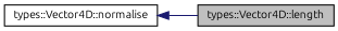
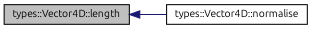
  digraph {
    rankdir=LR
    fontname=Ubuntu
    node [color=black fontname=Ubuntu fontsize=10 shape=record style=filled]
    n1 [fillcolor=grey75 fontcolor=black height=0.2 label="types::Vector4D::length" width=0.4]
    n2 [fillcolor=white height=0.2 label="types::Vector4D::normalise" width=0.4]
-   n2 -> n1 [color=midnightblue dir=back fontname=Ubuntu fontsize=10 labelfontname=Helvetica labelfontsize=10 style=solid]
+   n1 -> n2 [color=midnightblue dir=back fontname=Ubuntu fontsize=10 labelfontname=Helvetica labelfontsize=10 style=solid]
  }
